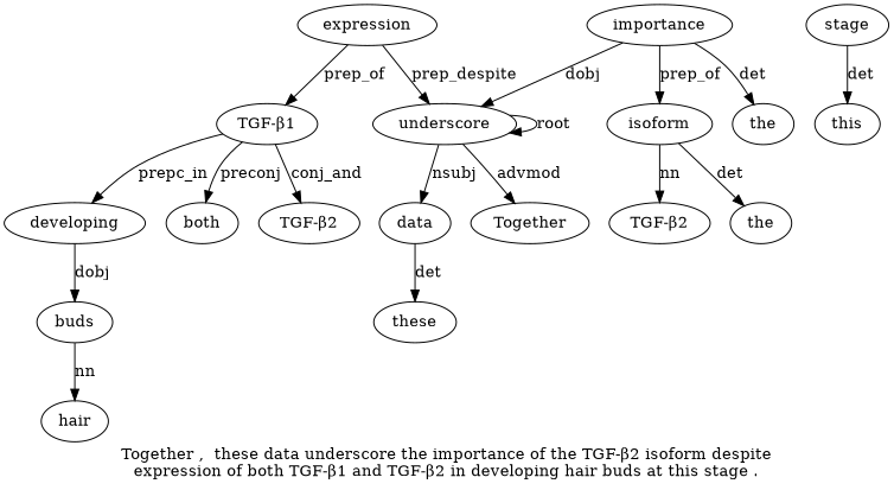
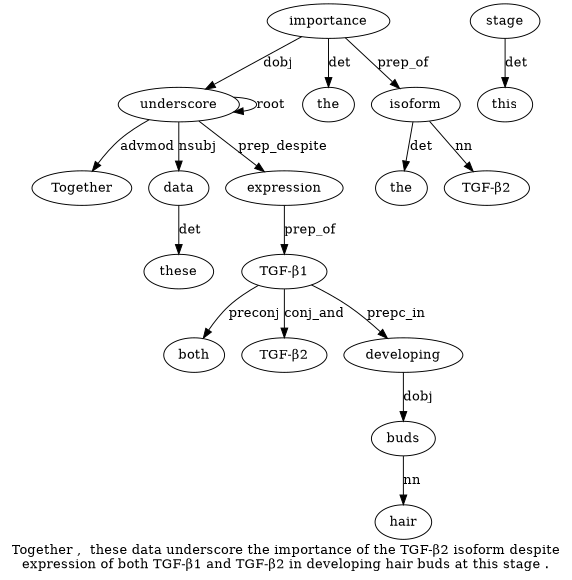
  digraph {
    label="Together ,  these data underscore the importance of the TGF-β2 isoform despite\nexpression of both TGF-β1 and TGF-β2 in developing hair buds at this stage ."
    node [fillcolor=white style=filled]
    n1 [label=underscore]
    n2 [label=Together]
    n3 [label=data]
    n4 [label=expression]
    n5 [label=these]
    n6 [label=importance]
    n7 [label=the]
    n8 [label=isoform]
    n9 [label="TGF-β1"]
    n10 [label=the]
    n11 [label="TGF-β2"]
    n12 [label=both]
    n13 [label="TGF-β2"]
    n14 [label=developing]
    n15 [label=buds]
    n16 [label=hair]
    n17 [label=stage]
    n18 [label=this]
    n1 -> n1 [label=root]
    n1 -> n2 [label=advmod]
    n1 -> n3 [label=nsubj]
-   n4 -> n1 [label=prep_despite]
+   n1 -> n4 [label=prep_despite]
    n3 -> n5 [label=det]
    n4 -> n9 [label=prep_of]
    n6 -> n1 [label=dobj]
    n6 -> n7 [label=det]
    n6 -> n8 [label=prep_of]
    n8 -> n10 [label=det]
    n8 -> n11 [label=nn]
    n9 -> n12 [label=preconj]
    n9 -> n13 [label=conj_and]
    n9 -> n14 [label=prepc_in]
    n14 -> n15 [label=dobj]
    n15 -> n16 [label=nn]
    n17 -> n18 [label=det]
  }
